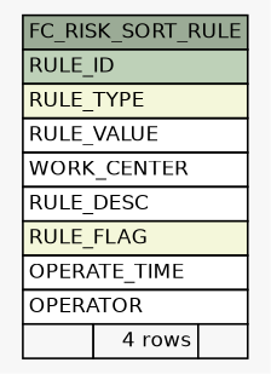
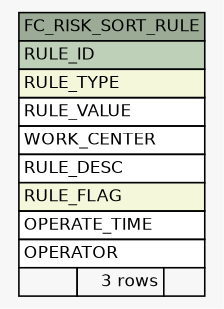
  digraph {
    bgcolor="#f7f7f7"
    fontname=Helvetica
    fontsize=11
    nodesep=0.18
    rankdir=RL
    ranksep=0.46
-   n1 [fontname=Helvetica fontsize=11 label=<     <TABLE BORDER="0" CELLBORDER="1" CELLSPACING="0" BGCOLOR="#ffffff">       <TR><TD COLSPAN="3" BGCOLOR="#9bab96" ALIGN="CENTER">FC_RISK_SORT_RULE</TD></TR>       <TR><TD PORT="RULE_ID" COLSPAN="3" BGCOLOR="#bed1b8" ALIGN="LEFT">RULE_ID</TD></TR>       <TR><TD PORT="RULE_TYPE" COLSPAN="3" BGCOLOR="#f4f7da" ALIGN="LEFT">RULE_TYPE</TD></TR>       <TR><TD PORT="RULE_VALUE" COLSPAN="3" ALIGN="LEFT">RULE_VALUE</TD></TR>       <TR><TD PORT="WORK_CENTER" COLSPAN="3" ALIGN="LEFT">WORK_CENTER</TD></TR>       <TR><TD PORT="RULE_DESC" COLSPAN="3" ALIGN="LEFT">RULE_DESC</TD></TR>       <TR><TD PORT="RULE_FLAG" COLSPAN="3" BGCOLOR="#f4f7da" ALIGN="LEFT">RULE_FLAG</TD></TR>       <TR><TD PORT="OPERATE_TIME" COLSPAN="3" ALIGN="LEFT">OPERATE_TIME</TD></TR>       <TR><TD PORT="OPERATOR" COLSPAN="3" ALIGN="LEFT">OPERATOR</TD></TR>       <TR><TD ALIGN="LEFT" BGCOLOR="#f7f7f7">  </TD><TD ALIGN="RIGHT" BGCOLOR="#f7f7f7">4 rows</TD><TD ALIGN="RIGHT" BGCOLOR="#f7f7f7">  </TD></TR>     </TABLE>> shape=plaintext]
+   n1 [fontname=Helvetica fontsize=11 label=<     <TABLE BORDER="0" CELLBORDER="1" CELLSPACING="0" BGCOLOR="#ffffff">       <TR><TD COLSPAN="3" BGCOLOR="#9bab96" ALIGN="CENTER">FC_RISK_SORT_RULE</TD></TR>       <TR><TD PORT="RULE_ID" COLSPAN="3" BGCOLOR="#bed1b8" ALIGN="LEFT">RULE_ID</TD></TR>       <TR><TD PORT="RULE_TYPE" COLSPAN="3" BGCOLOR="#f4f7da" ALIGN="LEFT">RULE_TYPE</TD></TR>       <TR><TD PORT="RULE_VALUE" COLSPAN="3" ALIGN="LEFT">RULE_VALUE</TD></TR>       <TR><TD PORT="WORK_CENTER" COLSPAN="3" ALIGN="LEFT">WORK_CENTER</TD></TR>       <TR><TD PORT="RULE_DESC" COLSPAN="3" ALIGN="LEFT">RULE_DESC</TD></TR>       <TR><TD PORT="RULE_FLAG" COLSPAN="3" BGCOLOR="#f4f7da" ALIGN="LEFT">RULE_FLAG</TD></TR>       <TR><TD PORT="OPERATE_TIME" COLSPAN="3" ALIGN="LEFT">OPERATE_TIME</TD></TR>       <TR><TD PORT="OPERATOR" COLSPAN="3" ALIGN="LEFT">OPERATOR</TD></TR>       <TR><TD ALIGN="LEFT" BGCOLOR="#f7f7f7">  </TD><TD ALIGN="RIGHT" BGCOLOR="#f7f7f7">3 rows</TD><TD ALIGN="RIGHT" BGCOLOR="#f7f7f7">  </TD></TR>     </TABLE>> shape=plaintext]
  }
